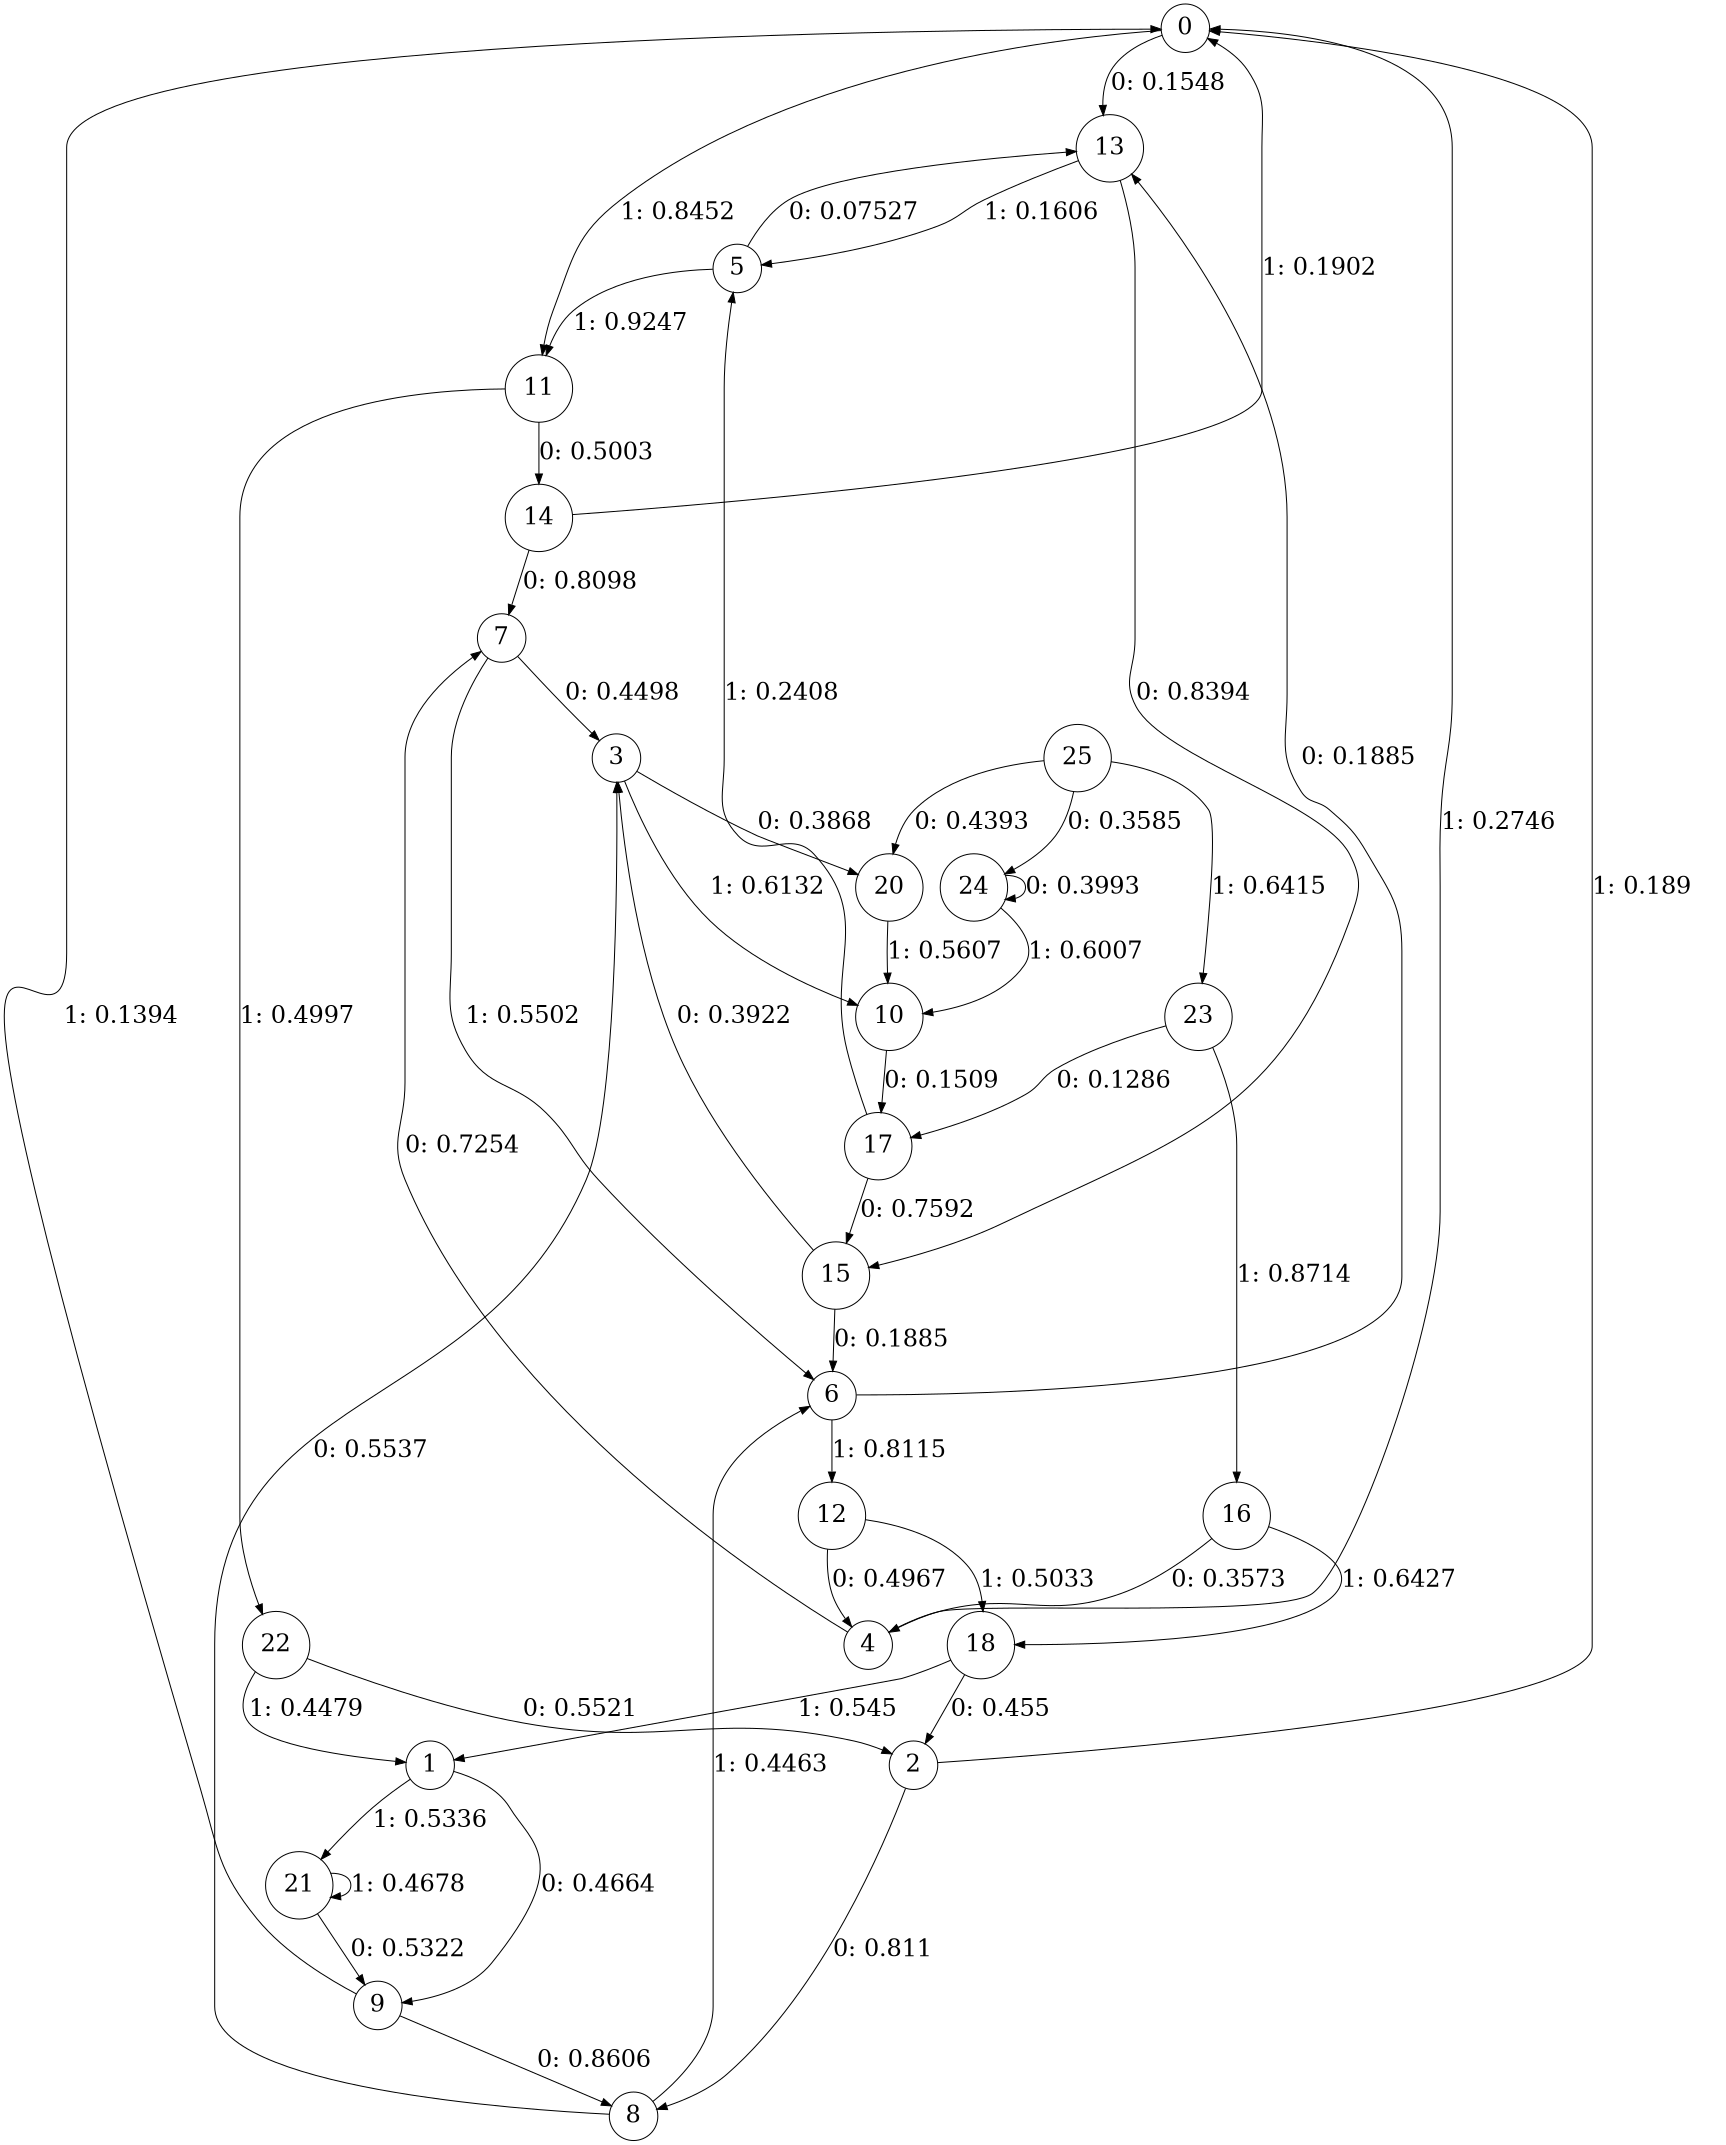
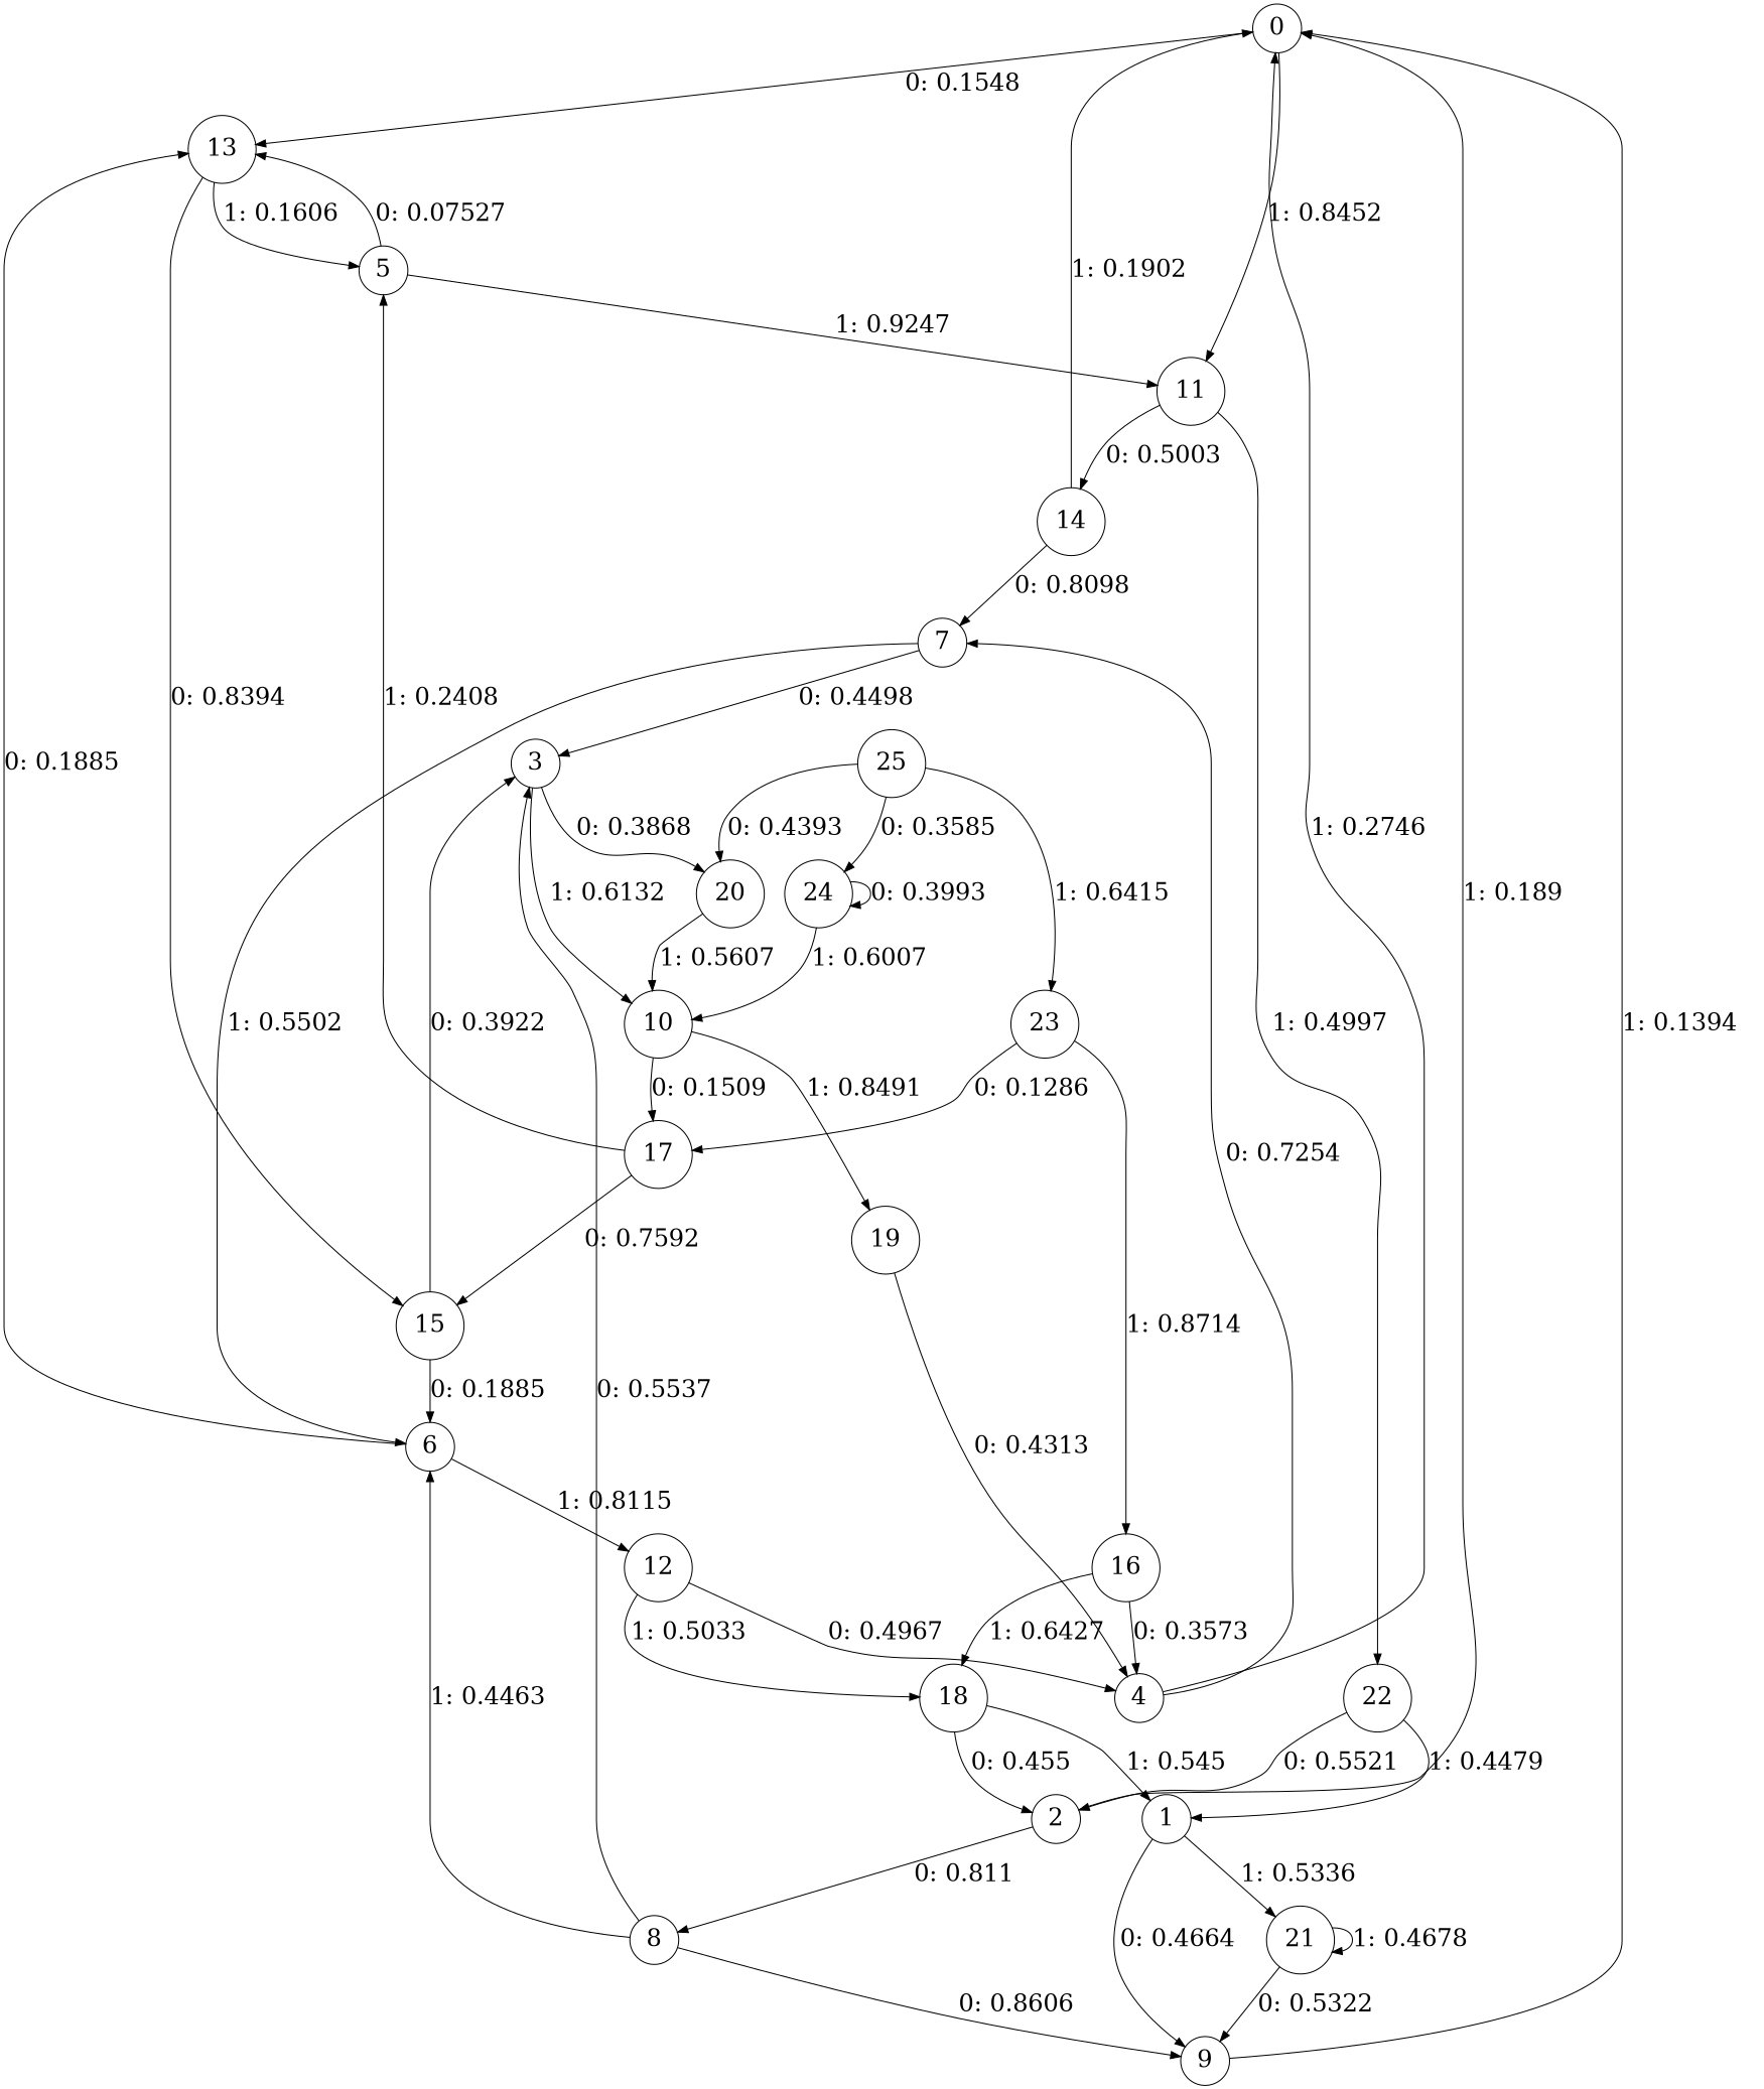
  digraph {
    node [fontsize=24 shape=circle]
    edge [fontsize=24]
    0
    13
    11
    5
    15
    14
    22
    3
    6
    7
    1
    2
    9
    21
    8
    20
    10
    12
    17
+   19
    25
    23
    24
    4
    18
    16
    0 -> 13 [label="0: 0.1548   "]
    0 -> 11 [label="1: 0.8452   "]
    13 -> 5 [label="1: 0.1606   "]
    13 -> 15 [label="0: 0.8394   "]
    11 -> 14 [label="0: 0.5003   "]
    11 -> 22 [label="1: 0.4997   "]
    5 -> 13 [label="0: 0.07527  "]
    5 -> 11 [label="1: 0.9247   "]
    15 -> 3 [label="0: 0.3922   "]
    15 -> 6 [label="0: 0.1885   "]
    14 -> 0 [label="1: 0.1902   "]
    14 -> 7 [label="0: 0.8098   "]
    22 -> 1 [label="1: 0.4479   "]
    22 -> 2 [label="0: 0.5521   "]
    3 -> 20 [label="0: 0.3868   "]
    3 -> 10 [label="1: 0.6132   "]
    6 -> 13 [label="0: 0.1885   "]
    6 -> 12 [label="1: 0.8115   "]
    7 -> 3 [label="0: 0.4498   "]
    7 -> 6 [label="1: 0.5502   "]
    1 -> 9 [label="0: 0.4664   "]
    1 -> 21 [label="1: 0.5336   "]
    2 -> 0 [label="1: 0.189    "]
    2 -> 8 [label="0: 0.811    "]
    9 -> 0 [label="1: 0.1394   "]
-   9 -> 8 [label="0: 0.8606   "]
+   8 -> 9 [label="0: 0.8606   "]
    21 -> 9 [label="0: 0.5322   "]
    21 -> 21 [label="1: 0.4678   "]
    8 -> 3 [label="0: 0.5537   "]
    8 -> 6 [label="1: 0.4463   "]
    20 -> 10 [label="1: 0.5607   "]
    10 -> 17 [label="0: 0.1509   "]
+   10 -> 19 [label="1: 0.8491   "]
    12 -> 4 [label="0: 0.4967   "]
    12 -> 18 [label="1: 0.5033   "]
    17 -> 5 [label="1: 0.2408   "]
    17 -> 15 [label="0: 0.7592   "]
+   19 -> 4 [label="0: 0.4313   "]
    25 -> 20 [label="0: 0.4393   "]
    25 -> 23 [label="1: 0.6415   "]
    25 -> 24 [label="0: 0.3585   "]
    23 -> 17 [label="0: 0.1286   "]
    23 -> 16 [label="1: 0.8714   "]
    24 -> 10 [label="1: 0.6007   "]
    24 -> 24 [label="0: 0.3993   "]
    4 -> 0 [label="1: 0.2746   "]
    4 -> 7 [label="0: 0.7254   "]
    18 -> 1 [label="1: 0.545    "]
    18 -> 2 [label="0: 0.455    "]
    16 -> 4 [label="0: 0.3573   "]
    16 -> 18 [label="1: 0.6427   "]
  }
